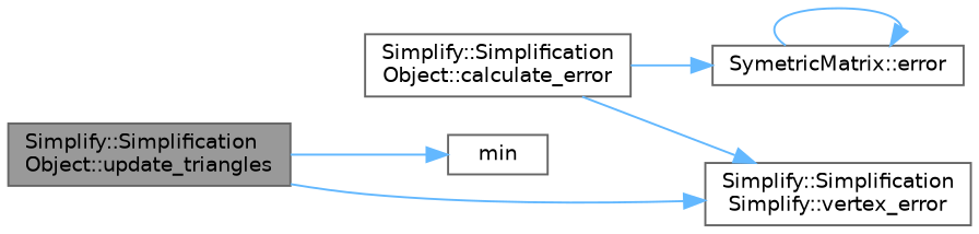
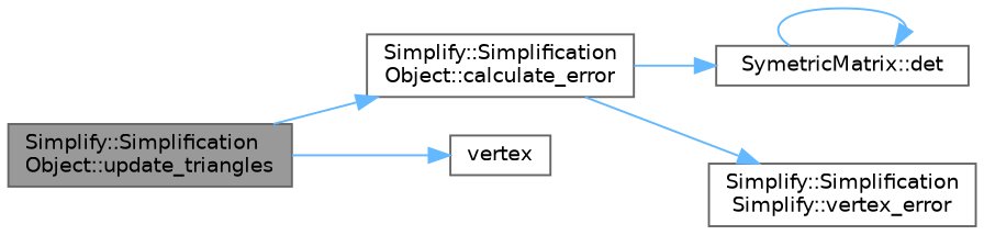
  digraph {
    rankdir=LR
    node [color=grey40 fillcolor=white fontname=Helvetica fontsize=10 shape=box style=filled]
    edge [color=steelblue1 fontname=Helvetica fontsize=10 labelfontname=Helvetica labelfontsize=10 style=solid]
    n1 [color=gray40 fillcolor=grey60 fontcolor=black height=0.2 label="Simplify::Simplification\lObject::update_triangles" width=0.4]
    n2 [height=0.2 label="Simplify::Simplification\lObject::calculate_error" width=0.4]
-   n3 [height=0.2 label=min width=0.4]
-   n4 [height=0.2 label="SymetricMatrix::error" width=0.4]
+   n3 [height=0.2 label=vertex width=0.4]
+   n4 [height=0.2 label="SymetricMatrix::det" width=0.4]
    n5 [height=0.2 label="Simplify::Simplification\lSimplify::vertex_error" width=0.4]
-   n1 -> n5
+   n1 -> n2
    n1 -> n3
    n2 -> n4
    n2 -> n5
    n4 -> n4
  }
